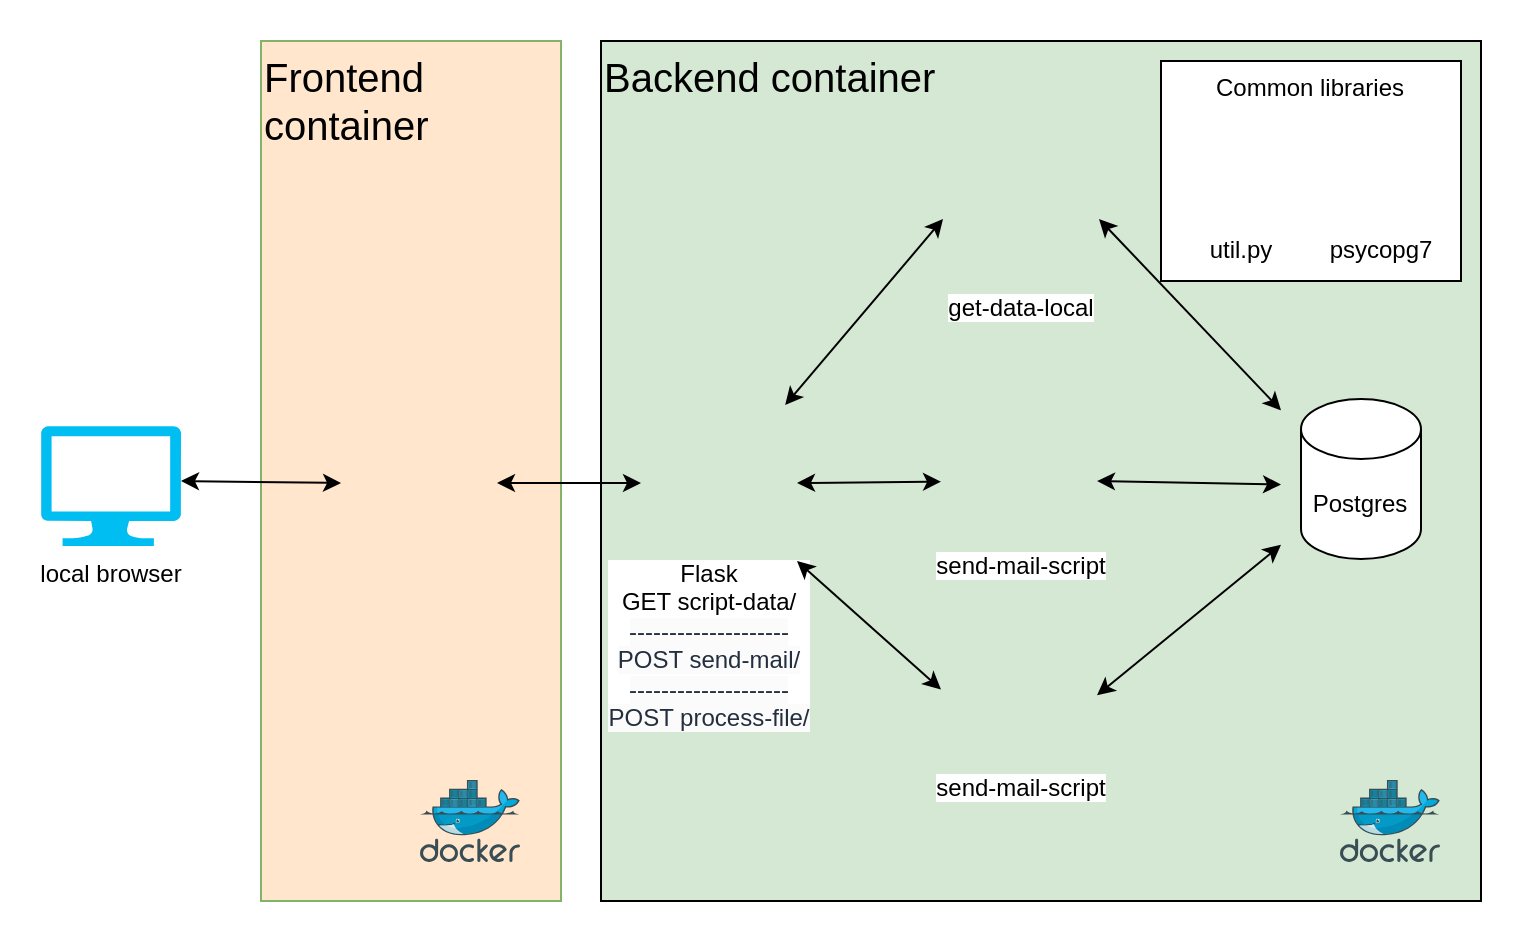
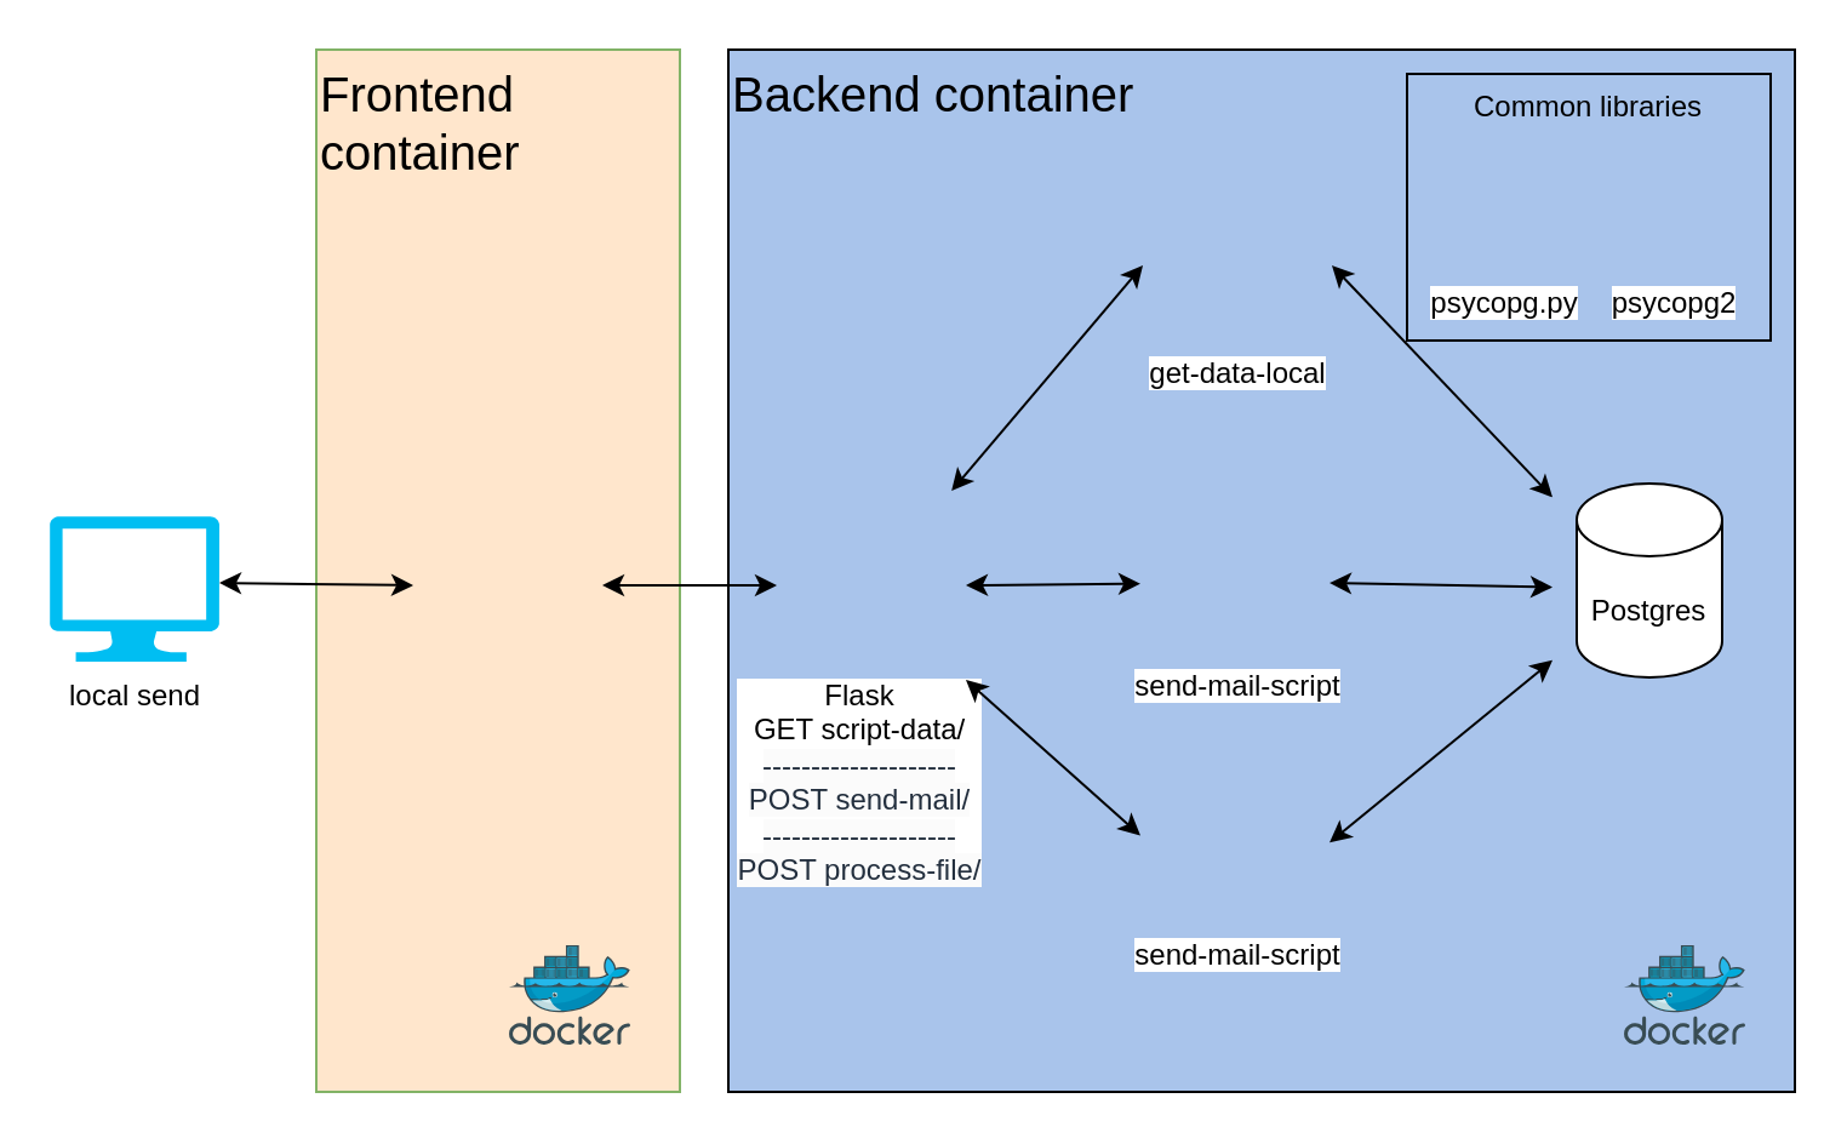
  <mxCell id="0" />
  <mxCell id="1" parent="0" />
  <mxCell id="2" value="&lt;font style=&quot;font-size: 20px;&quot;&gt;Frontend container&lt;/font&gt;" style="rounded=0;whiteSpace=wrap;html=1;fillColor=#ffe6cc;align=left;verticalAlign=top;strokeColor=#82b366;" parent="1" vertex="1"><mxGeometry x="130" y="20" width="150" height="430" as="geometry" /></mxCell>
- <mxCell id="3" value="&lt;font style=&quot;font-size: 20px;&quot;&gt;Backend container&lt;/font&gt;" style="rounded=0;whiteSpace=wrap;html=1;fillColor=#d5e8d4;align=left;verticalAlign=top;" parent="1" vertex="1"><mxGeometry x="300" y="20" width="440" height="430" as="geometry" /></mxCell>
+ <mxCell id="3" value="&lt;font style=&quot;font-size: 20px;&quot;&gt;Backend container&lt;/font&gt;" style="rounded=0;whiteSpace=wrap;html=1;fillColor=#A9C4EB;align=left;verticalAlign=top;" parent="1" vertex="1"><mxGeometry x="300" y="20" width="440" height="430" as="geometry" /></mxCell>
  <mxCell id="4" value="" style="shape=image;html=1;verticalAlign=top;verticalLabelPosition=bottom;labelBackgroundColor=#ffffff;imageAspect=0;aspect=fixed;image=https://cdn1.iconfinder.com/data/icons/ionicons-fill-vol-2/512/logo-react-128.png" parent="1" vertex="1"><mxGeometry x="171" y="209" width="74" height="74" as="geometry" /></mxCell>
  <mxCell id="5" value="" style="endArrow=classic;startArrow=classic;html=1;rounded=0;fontSize=20;entryX=0;entryY=0.5;entryDx=0;entryDy=0;entryPerimeter=0;exitX=1;exitY=0.5;exitDx=0;exitDy=0;exitPerimeter=0;" parent="1" edge="1"><mxGeometry width="50" height="50" relative="1" as="geometry"><mxPoint x="248" y="241" as="sourcePoint" /><mxPoint x="320" y="241" as="targetPoint" /><Array as="points" /></mxGeometry></mxCell>
  <mxCell id="6" value="" style="endArrow=classic;startArrow=classic;html=1;rounded=0;fontSize=20;entryX=0;entryY=0.5;entryDx=0;entryDy=0;entryPerimeter=0;" parent="1" edge="1"><mxGeometry width="50" height="50" relative="1" as="geometry"><mxPoint x="392.091" y="202" as="sourcePoint" /><mxPoint x="471" y="109" as="targetPoint" /><Array as="points" /></mxGeometry></mxCell>
  <mxCell id="7" value="" style="endArrow=classic;startArrow=classic;html=1;rounded=0;fontSize=20;exitX=1;exitY=0.5;exitDx=0;exitDy=0;exitPerimeter=0;" parent="1" edge="1"><mxGeometry width="50" height="50" relative="1" as="geometry"><mxPoint x="398" y="241" as="sourcePoint" /><mxPoint x="470" y="240.351" as="targetPoint" /><Array as="points" /></mxGeometry></mxCell>
  <mxCell id="8" value="" style="endArrow=classic;startArrow=classic;html=1;rounded=0;fontSize=20;exitX=1;exitY=0.5;exitDx=0;exitDy=0;exitPerimeter=0;" parent="1" edge="1"><mxGeometry width="50" height="50" relative="1" as="geometry"><mxPoint x="548" y="240" as="sourcePoint" /><mxPoint x="640" y="241.797" as="targetPoint" /><Array as="points" /></mxGeometry></mxCell>
  <mxCell id="9" value="" style="endArrow=classic;startArrow=classic;html=1;rounded=0;fontSize=20;" parent="1" edge="1"><mxGeometry width="50" height="50" relative="1" as="geometry"><mxPoint x="548" y="347.123" as="sourcePoint" /><mxPoint x="640" y="271.925" as="targetPoint" /><Array as="points" /></mxGeometry></mxCell>
  <mxCell id="10" value="" style="endArrow=classic;startArrow=classic;html=1;rounded=0;fontSize=20;exitX=1;exitY=0.5;exitDx=0;exitDy=0;exitPerimeter=0;" parent="1" edge="1"><mxGeometry width="50" height="50" relative="1" as="geometry"><mxPoint x="549" y="109" as="sourcePoint" /><mxPoint x="640" y="204.657" as="targetPoint" /><Array as="points" /></mxGeometry></mxCell>
  <mxCell id="11" value="Postgres" style="shape=cylinder3;whiteSpace=wrap;html=1;boundedLbl=1;backgroundOutline=1;size=15;" vertex="1" parent="1"><mxGeometry x="650" y="199" width="60" height="80" as="geometry" /></mxCell>
  <mxCell id="12" value="get-data-local" style="shape=image;html=1;verticalAlign=top;verticalLabelPosition=bottom;labelBackgroundColor=#ffffff;imageAspect=0;aspect=fixed;image=https://cdn0.iconfinder.com/data/icons/long-shadow-web-icons/512/python-128.png" vertex="1" parent="1"><mxGeometry x="480" y="80" width="60" height="60" as="geometry" /></mxCell>
  <mxCell id="13" value="send-mail-script" style="shape=image;html=1;verticalAlign=top;verticalLabelPosition=bottom;labelBackgroundColor=#ffffff;imageAspect=0;aspect=fixed;image=https://cdn0.iconfinder.com/data/icons/long-shadow-web-icons/512/python-128.png" vertex="1" parent="1"><mxGeometry x="480" y="209" width="60" height="60" as="geometry" /></mxCell>
  <mxCell id="14" value="send-mail-script" style="shape=image;html=1;verticalAlign=top;verticalLabelPosition=bottom;labelBackgroundColor=#ffffff;imageAspect=0;aspect=fixed;image=https://cdn0.iconfinder.com/data/icons/long-shadow-web-icons/512/python-128.png" vertex="1" parent="1"><mxGeometry x="480" y="320" width="60" height="60" as="geometry" /></mxCell>
  <mxCell id="15" value="Flask&lt;br&gt;GET script-data/&lt;br style=&quot;border-color: var(--border-color); caret-color: rgb(35, 47, 62); color: rgb(35, 47, 62);&quot;&gt;&lt;span style=&quot;caret-color: rgb(35, 47, 62); color: rgb(35, 47, 62); background-color: rgb(251, 251, 251);&quot;&gt;--------------------&lt;/span&gt;&lt;br style=&quot;border-color: var(--border-color); caret-color: rgb(35, 47, 62); color: rgb(35, 47, 62);&quot;&gt;&lt;span style=&quot;caret-color: rgb(35, 47, 62); color: rgb(35, 47, 62); background-color: rgb(251, 251, 251);&quot;&gt;POST send-mail/&lt;/span&gt;&lt;br style=&quot;border-color: var(--border-color); caret-color: rgb(35, 47, 62); color: rgb(35, 47, 62);&quot;&gt;&lt;span style=&quot;caret-color: rgb(35, 47, 62); color: rgb(35, 47, 62); background-color: rgb(251, 251, 251);&quot;&gt;--------------------&lt;/span&gt;&lt;br style=&quot;border-color: var(--border-color); caret-color: rgb(35, 47, 62); color: rgb(35, 47, 62);&quot;&gt;&lt;span style=&quot;caret-color: rgb(35, 47, 62); color: rgb(35, 47, 62); background-color: rgb(251, 251, 251);&quot;&gt;POST process-file/&lt;/span&gt;" style="shape=image;html=1;verticalAlign=top;verticalLabelPosition=bottom;labelBackgroundColor=#ffffff;imageAspect=0;aspect=fixed;image=https://cdn0.iconfinder.com/data/icons/long-shadow-web-icons/512/python-128.png" vertex="1" parent="1"><mxGeometry x="320" y="205" width="68" height="68" as="geometry" /></mxCell>
  <mxCell id="16" value="" style="sketch=0;aspect=fixed;html=1;points=[];align=center;image;fontSize=12;image=img/lib/mscae/Docker.svg;" vertex="1" parent="1"><mxGeometry x="670" y="390" width="50" height="41" as="geometry" /></mxCell>
  <mxCell id="17" value="" style="sketch=0;aspect=fixed;html=1;points=[];align=center;image;fontSize=12;image=img/lib/mscae/Docker.svg;" vertex="1" parent="1"><mxGeometry x="210" y="390" width="50" height="41" as="geometry" /></mxCell>
- <mxCell id="18" value="Common libraries" style="rounded=0;whiteSpace=wrap;html=1;verticalAlign=top;" vertex="1" parent="1"><mxGeometry x="580" y="30" width="150" height="110" as="geometry" /></mxCell>
- <mxCell id="19" value="util.py" style="shape=image;html=1;verticalAlign=top;verticalLabelPosition=bottom;labelBackgroundColor=#ffffff;imageAspect=0;aspect=fixed;image=https://cdn0.iconfinder.com/data/icons/long-shadow-web-icons/512/python-128.png" vertex="1" parent="1"><mxGeometry x="590" y="51" width="60" height="60" as="geometry" /></mxCell>
- <mxCell id="20" value="psycopg7" style="shape=image;html=1;verticalAlign=top;verticalLabelPosition=bottom;labelBackgroundColor=#ffffff;imageAspect=0;aspect=fixed;image=https://cdn0.iconfinder.com/data/icons/long-shadow-web-icons/512/python-128.png" vertex="1" parent="1"><mxGeometry x="660" y="51" width="60" height="60" as="geometry" /></mxCell>
+ <mxCell id="18" value="Common libraries" style="rounded=0;whiteSpace=wrap;html=1;verticalAlign=top;fillColor=#a9c4eb;" vertex="1" parent="1"><mxGeometry x="580" y="30" width="150" height="110" as="geometry" /></mxCell>
+ <mxCell id="19" value="psycopg.py" style="shape=image;html=1;verticalAlign=top;verticalLabelPosition=bottom;labelBackgroundColor=#ffffff;imageAspect=0;aspect=fixed;image=https://cdn0.iconfinder.com/data/icons/long-shadow-web-icons/512/python-128.png" vertex="1" parent="1"><mxGeometry x="590" y="51" width="60" height="60" as="geometry" /></mxCell>
+ <mxCell id="20" value="psycopg2" style="shape=image;html=1;verticalAlign=top;verticalLabelPosition=bottom;labelBackgroundColor=#ffffff;imageAspect=0;aspect=fixed;image=https://cdn0.iconfinder.com/data/icons/long-shadow-web-icons/512/python-128.png" vertex="1" parent="1"><mxGeometry x="660" y="51" width="60" height="60" as="geometry" /></mxCell>
  <mxCell id="21" value="" style="endArrow=classic;startArrow=classic;html=1;rounded=0;fontSize=20;exitX=1;exitY=1;exitDx=0;exitDy=0;exitPerimeter=0;" parent="1" edge="1"><mxGeometry width="50" height="50" relative="1" as="geometry"><mxPoint x="398" y="280" as="sourcePoint" /><mxPoint x="470" y="344.216" as="targetPoint" /><Array as="points" /></mxGeometry></mxCell>
- <mxCell id="22" value="local browser" style="verticalLabelPosition=bottom;html=1;verticalAlign=top;align=center;strokeColor=none;fillColor=#00BEF2;shape=mxgraph.azure.computer;pointerEvents=1;" vertex="1" parent="1"><mxGeometry x="20" y="212.5" width="70" height="60" as="geometry" /></mxCell>
+ <mxCell id="22" value="local send" style="verticalLabelPosition=bottom;html=1;verticalAlign=top;align=center;strokeColor=none;fillColor=#00BEF2;shape=mxgraph.azure.computer;pointerEvents=1;" vertex="1" parent="1"><mxGeometry x="20" y="212.5" width="70" height="60" as="geometry" /></mxCell>
  <mxCell id="23" value="" style="endArrow=classic;startArrow=classic;html=1;rounded=0;fontSize=20;entryX=0;entryY=0.5;entryDx=0;entryDy=0;entryPerimeter=0;" edge="1" parent="1"><mxGeometry width="50" height="50" relative="1" as="geometry"><mxPoint x="90" y="240" as="sourcePoint" /><mxPoint x="170" y="241" as="targetPoint" /><Array as="points" /></mxGeometry></mxCell>
